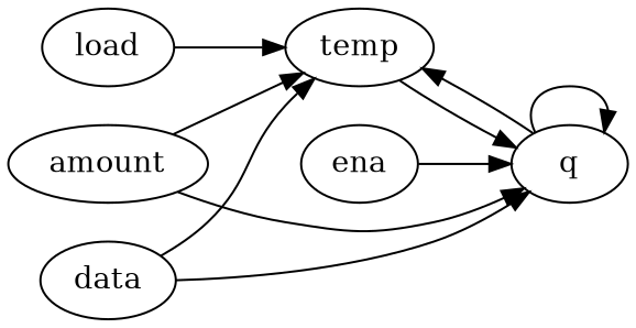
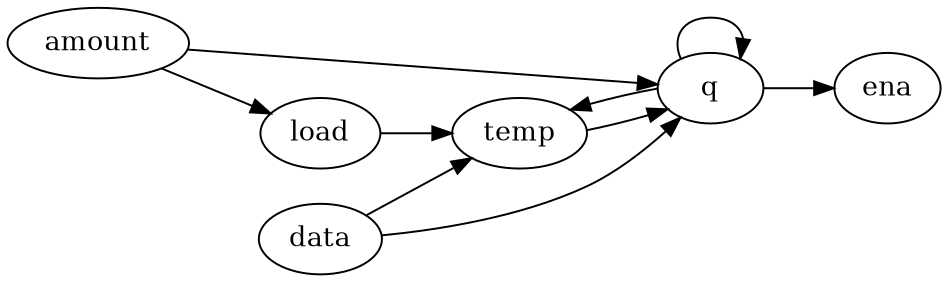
  digraph {
    rankdir=LR
    edge [weight=4.0]
    load
    temp
    q
    ena
    amount
    data
    load -> temp
    temp -> q [weight=1.0]
    q -> temp
    q -> q [weight=1.0]
-   ena -> q [weight=5.0]
-   amount -> temp
+   q -> ena [weight=5.0]
+   amount -> load
    amount -> q [weight=6.0]
    data -> temp
    data -> q [weight=1.0]
  }
